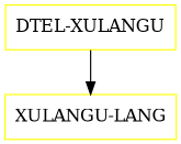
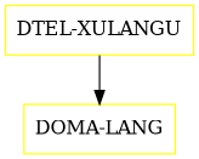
  digraph {
    node [color=yellow shape=box]
    "DTEL-XULANGU"
-   "DOMA-LANG" [label="XULANGU-LANG"]
+   "DOMA-LANG"
    "DTEL-XULANGU" -> "DOMA-LANG"
  }
